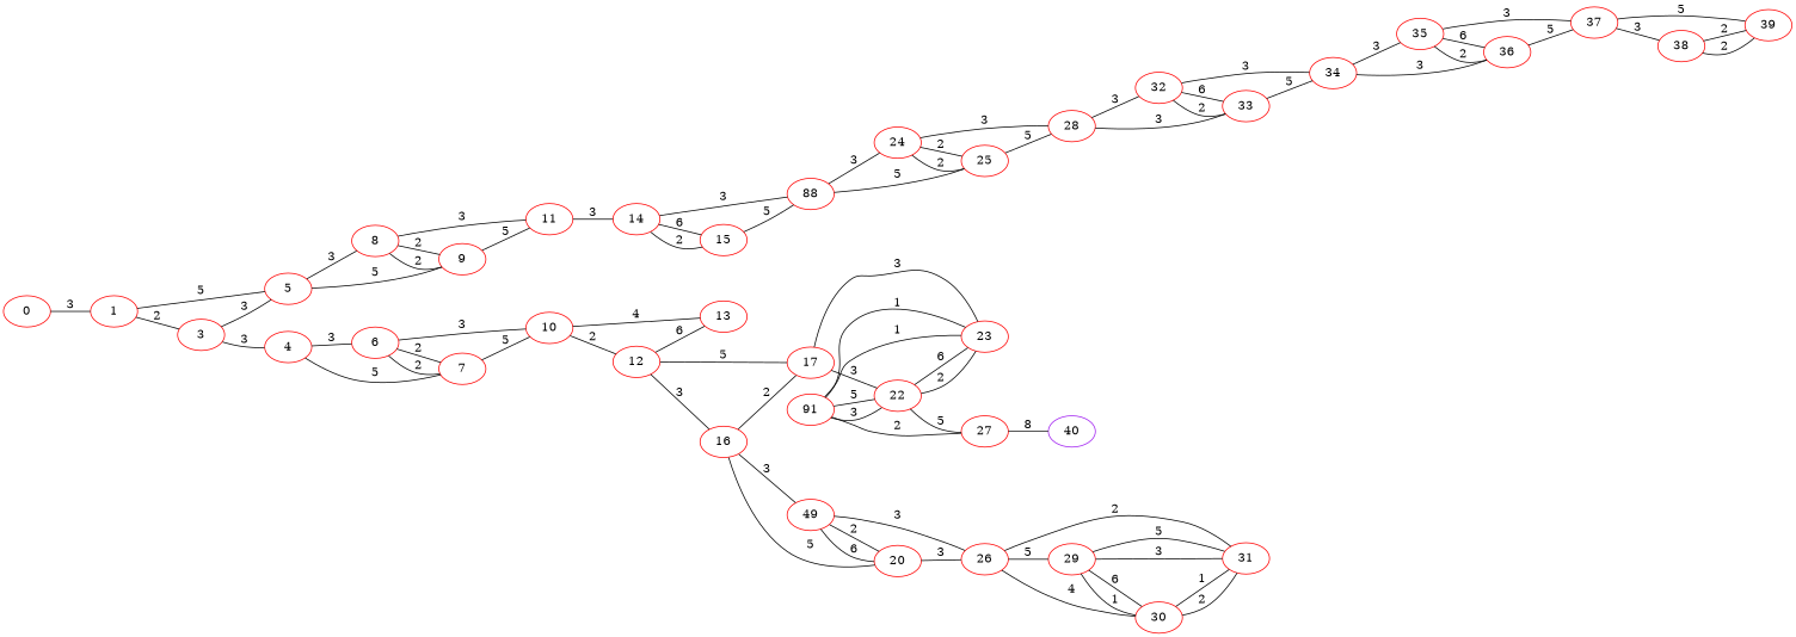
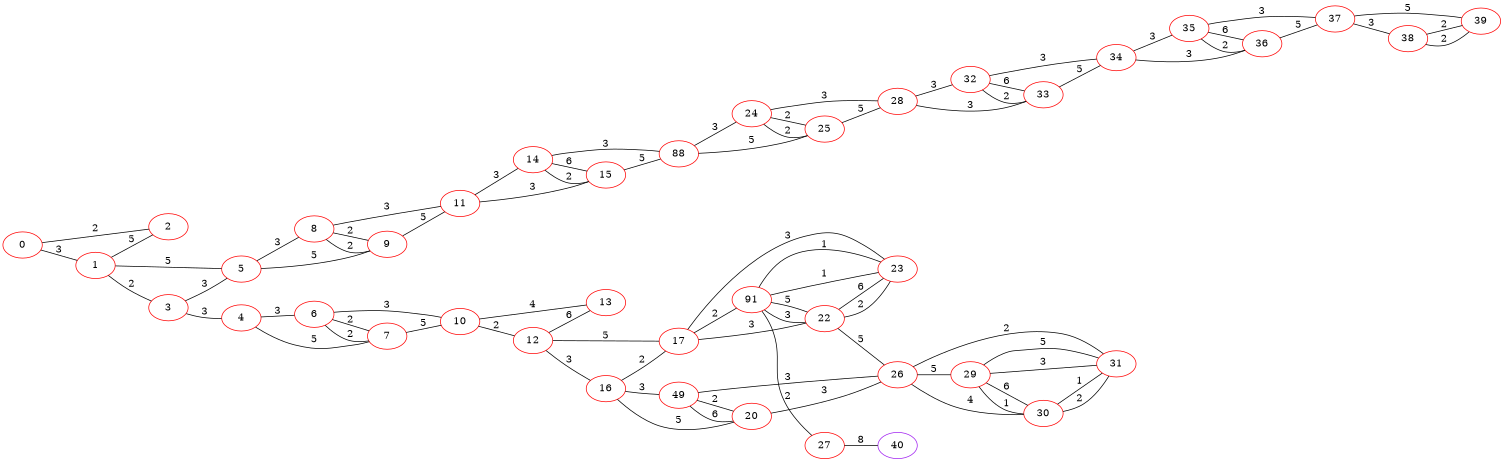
  graph {
    rankdir=LR
    node [color=red weight=1]
    0
    1
+   2
    3
    5
    4
    8
    9
    6
    7
    10
    11
    12
    13
    14
    15
    16
    17
    n19 [label=88]
    n20 [label=49]
    20
    n22 [label=91]
    22
    23
    24
    25
    26
    27
    28
    29
    30
    31
    40 [color=purple weight=4]
    32
    33
    34
    35
    36
    37
    38
    39
    0 -- 1 [label=3]
+   0 -- 2 [label=2]
+   1 -- 2 [label=5]
    1 -- 3 [label=2]
    1 -- 5 [label=5]
    3 -- 5 [label=3]
    3 -- 4 [label=3]
    5 -- 8 [label=3]
    5 -- 9 [label=5]
    4 -- 6 [label=3]
    4 -- 7 [label=5]
    8 -- 9 [label=2]
    8 -- 9 [label=2]
    8 -- 11 [label=3]
    9 -- 11 [label=5]
    6 -- 7 [label=2]
    6 -- 7 [label=2]
    6 -- 10 [label=3]
    7 -- 10 [label=5]
    10 -- 12 [label=2]
    10 -- 13 [label=4]
    11 -- 14 [label=3]
+   11 -- 15 [label=3]
    12 -- 13 [label=6]
    12 -- 16 [label=3]
    12 -- 17 [label=5]
    14 -- 15 [label=6]
    14 -- 15 [label=2]
    14 -- n19 [label=3]
    15 -- n19 [label=5]
    16 -- 17 [label=2]
    16 -- n20 [label=3]
    16 -- 20 [label=5]
+   17 -- n22 [label=2]
    17 -- 22 [label=3]
    17 -- 23 [label=3]
    n19 -- 24 [label=3]
    n19 -- 25 [label=5]
    n20 -- 20 [label=2]
    n20 -- 20 [label=6]
    n20 -- 26 [label=3]
    20 -- 26 [label=3]
    n22 -- 22 [label=5]
    n22 -- 22 [label=3]
    n22 -- 23 [label=1]
    n22 -- 23 [label=1]
    n22 -- 27 [label=2]
    22 -- 23 [label=6]
    22 -- 23 [label=2]
-   22 -- 27 [label=5]
+   22 -- 26 [label=5]
    24 -- 25 [label=2]
    24 -- 25 [label=2]
    24 -- 28 [label=3]
    25 -- 28 [label=5]
    26 -- 29 [label=5]
    26 -- 30 [label=4]
    26 -- 31 [label=2]
    27 -- 40 [label=8]
    28 -- 32 [label=3]
    28 -- 33 [label=3]
    29 -- 30 [label=6]
    29 -- 30 [label=1]
    29 -- 31 [label=5]
    29 -- 31 [label=3]
    30 -- 31 [label=1]
    30 -- 31 [label=2]
    32 -- 33 [label=6]
    32 -- 33 [label=2]
    32 -- 34 [label=3]
    33 -- 34 [label=5]
    34 -- 35 [label=3]
    34 -- 36 [label=3]
    35 -- 36 [label=6]
    35 -- 36 [label=2]
    35 -- 37 [label=3]
    36 -- 37 [label=5]
    37 -- 38 [label=3]
    37 -- 39 [label=5]
    38 -- 39 [label=2]
    38 -- 39 [label=2]
  }
